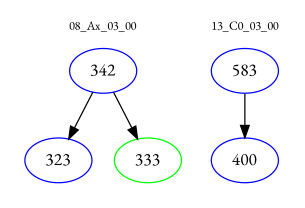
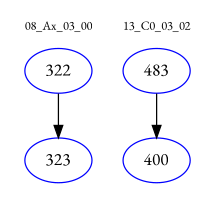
  digraph {
    fontname="EB Garamond"
    node [color=blue fontname="EB Garamond"]
    edge [color=black fontname="EB Garamond"]
-   n1 [label=342]
+   n1 [label=322]
    n2 [label=323]
-   n3 [color=green label=333]
-   n4 [label=583]
+   n4 [label=483]
    n5 [label=400]
    subgraph cluster_1 {
      color=white
      fontsize=10
      label="08_Ax_03_00"
      n1
      n2
-     n3
    }
    subgraph cluster_2 {
      color=white
      fontsize=10
-     label="13_C0_03_00"
+     label="13_C0_03_02"
      n4
      n5
    }
    n1 -> n2
-   n1 -> n3
    n4 -> n5
  }
